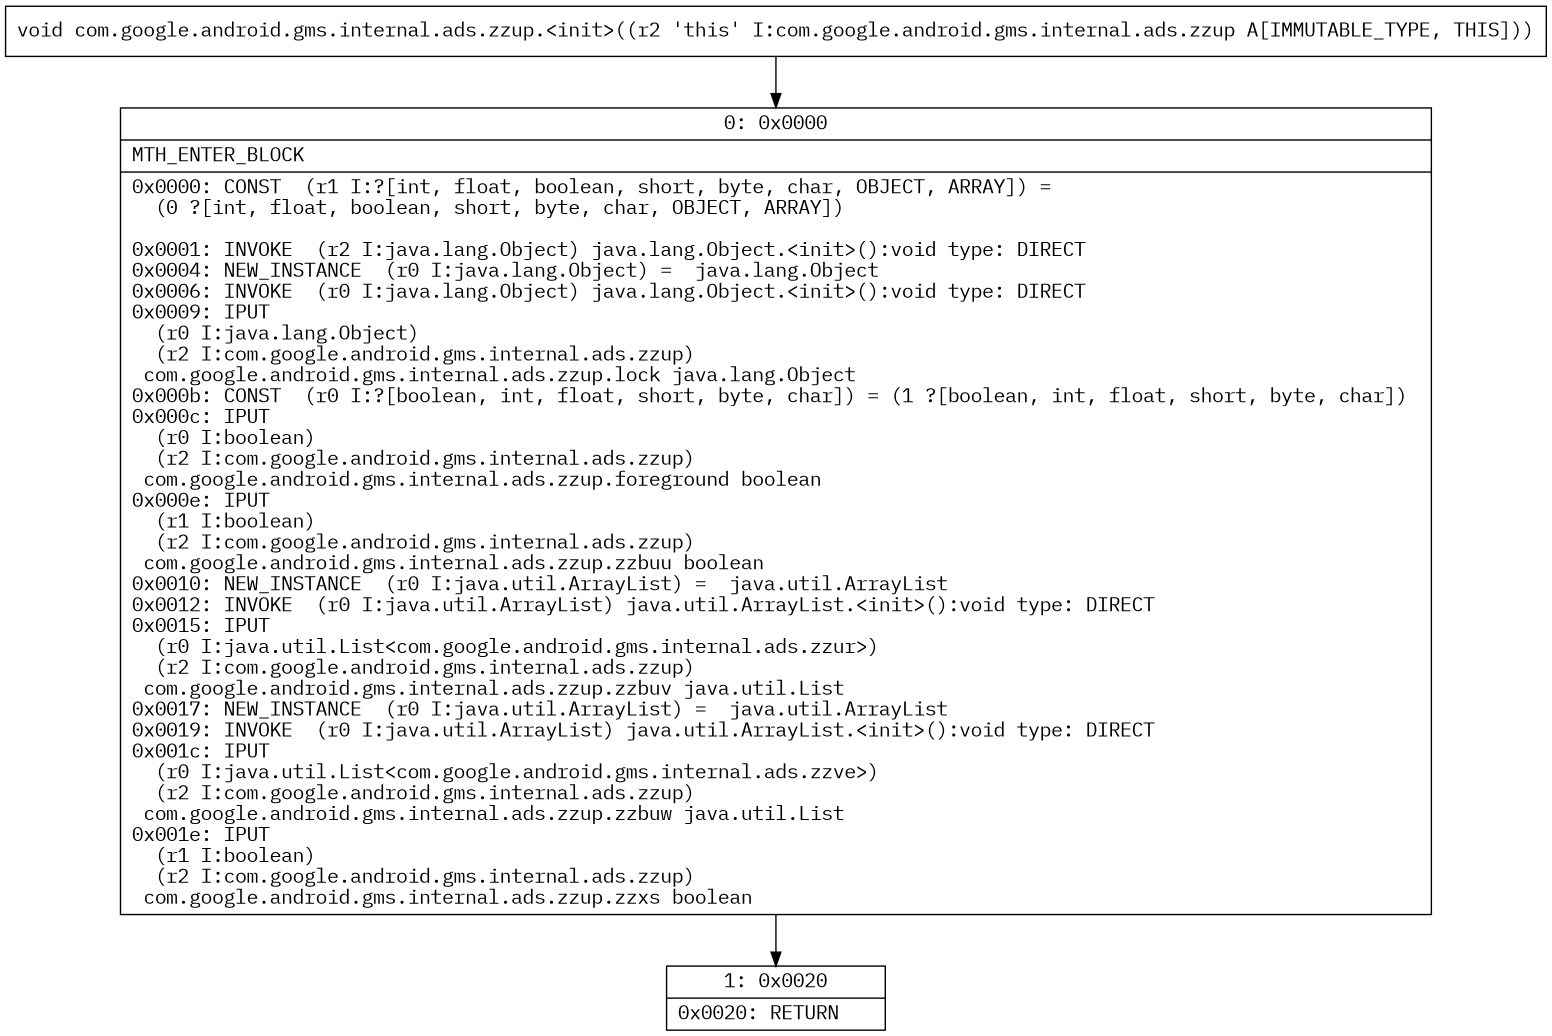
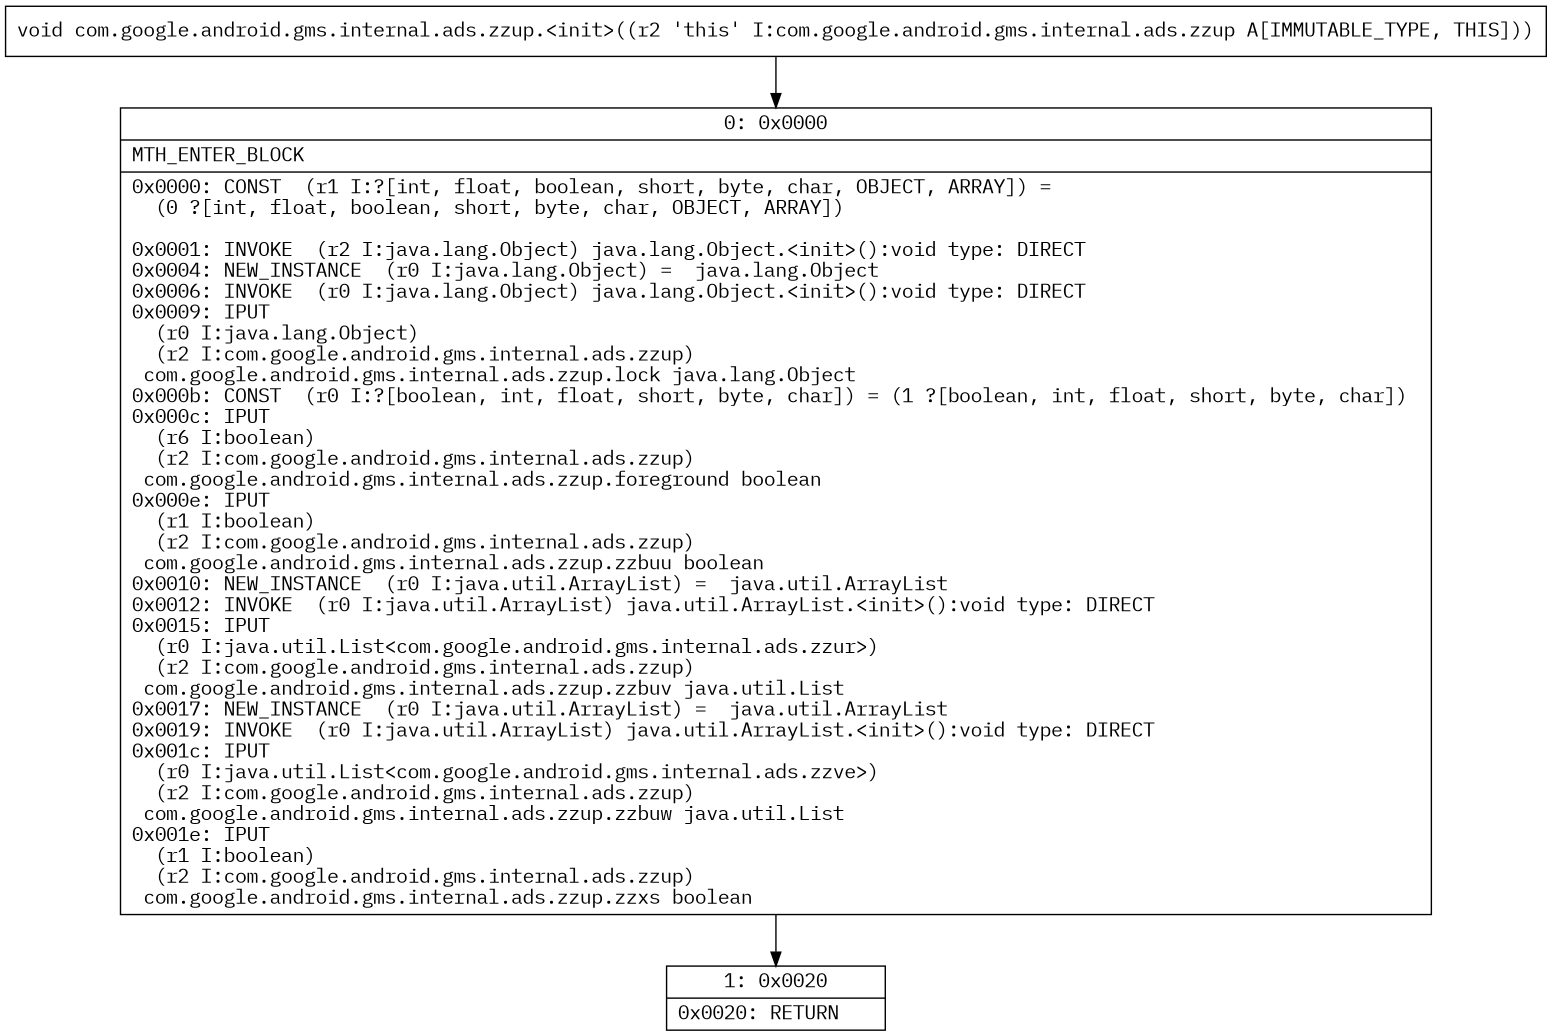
  digraph {
    fontname="IBM Plex Mono"
    node [shape=record fontname="IBM Plex Mono"]
    edge [fontname="IBM Plex Mono"]
-   n1 [label="{0\:\ 0x0000|MTH_ENTER_BLOCK\l|0x0000: CONST  (r1 I:?[int, float, boolean, short, byte, char, OBJECT, ARRAY]) = \l  (0 ?[int, float, boolean, short, byte, char, OBJECT, ARRAY])\l \l0x0001: INVOKE  (r2 I:java.lang.Object) java.lang.Object.\<init\>():void type: DIRECT \l0x0004: NEW_INSTANCE  (r0 I:java.lang.Object) =  java.lang.Object \l0x0006: INVOKE  (r0 I:java.lang.Object) java.lang.Object.\<init\>():void type: DIRECT \l0x0009: IPUT  \l  (r0 I:java.lang.Object)\l  (r2 I:com.google.android.gms.internal.ads.zzup)\l com.google.android.gms.internal.ads.zzup.lock java.lang.Object \l0x000b: CONST  (r0 I:?[boolean, int, float, short, byte, char]) = (1 ?[boolean, int, float, short, byte, char]) \l0x000c: IPUT  \l  (r0 I:boolean)\l  (r2 I:com.google.android.gms.internal.ads.zzup)\l com.google.android.gms.internal.ads.zzup.foreground boolean \l0x000e: IPUT  \l  (r1 I:boolean)\l  (r2 I:com.google.android.gms.internal.ads.zzup)\l com.google.android.gms.internal.ads.zzup.zzbuu boolean \l0x0010: NEW_INSTANCE  (r0 I:java.util.ArrayList) =  java.util.ArrayList \l0x0012: INVOKE  (r0 I:java.util.ArrayList) java.util.ArrayList.\<init\>():void type: DIRECT \l0x0015: IPUT  \l  (r0 I:java.util.List\<com.google.android.gms.internal.ads.zzur\>)\l  (r2 I:com.google.android.gms.internal.ads.zzup)\l com.google.android.gms.internal.ads.zzup.zzbuv java.util.List \l0x0017: NEW_INSTANCE  (r0 I:java.util.ArrayList) =  java.util.ArrayList \l0x0019: INVOKE  (r0 I:java.util.ArrayList) java.util.ArrayList.\<init\>():void type: DIRECT \l0x001c: IPUT  \l  (r0 I:java.util.List\<com.google.android.gms.internal.ads.zzve\>)\l  (r2 I:com.google.android.gms.internal.ads.zzup)\l com.google.android.gms.internal.ads.zzup.zzbuw java.util.List \l0x001e: IPUT  \l  (r1 I:boolean)\l  (r2 I:com.google.android.gms.internal.ads.zzup)\l com.google.android.gms.internal.ads.zzup.zzxs boolean \l}"]
+   n1 [label="{0\:\ 0x0000|MTH_ENTER_BLOCK\l|0x0000: CONST  (r1 I:?[int, float, boolean, short, byte, char, OBJECT, ARRAY]) = \l  (0 ?[int, float, boolean, short, byte, char, OBJECT, ARRAY])\l \l0x0001: INVOKE  (r2 I:java.lang.Object) java.lang.Object.\<init\>():void type: DIRECT \l0x0004: NEW_INSTANCE  (r0 I:java.lang.Object) =  java.lang.Object \l0x0006: INVOKE  (r0 I:java.lang.Object) java.lang.Object.\<init\>():void type: DIRECT \l0x0009: IPUT  \l  (r0 I:java.lang.Object)\l  (r2 I:com.google.android.gms.internal.ads.zzup)\l com.google.android.gms.internal.ads.zzup.lock java.lang.Object \l0x000b: CONST  (r0 I:?[boolean, int, float, short, byte, char]) = (1 ?[boolean, int, float, short, byte, char]) \l0x000c: IPUT  \l  (r6 I:boolean)\l  (r2 I:com.google.android.gms.internal.ads.zzup)\l com.google.android.gms.internal.ads.zzup.foreground boolean \l0x000e: IPUT  \l  (r1 I:boolean)\l  (r2 I:com.google.android.gms.internal.ads.zzup)\l com.google.android.gms.internal.ads.zzup.zzbuu boolean \l0x0010: NEW_INSTANCE  (r0 I:java.util.ArrayList) =  java.util.ArrayList \l0x0012: INVOKE  (r0 I:java.util.ArrayList) java.util.ArrayList.\<init\>():void type: DIRECT \l0x0015: IPUT  \l  (r0 I:java.util.List\<com.google.android.gms.internal.ads.zzur\>)\l  (r2 I:com.google.android.gms.internal.ads.zzup)\l com.google.android.gms.internal.ads.zzup.zzbuv java.util.List \l0x0017: NEW_INSTANCE  (r0 I:java.util.ArrayList) =  java.util.ArrayList \l0x0019: INVOKE  (r0 I:java.util.ArrayList) java.util.ArrayList.\<init\>():void type: DIRECT \l0x001c: IPUT  \l  (r0 I:java.util.List\<com.google.android.gms.internal.ads.zzve\>)\l  (r2 I:com.google.android.gms.internal.ads.zzup)\l com.google.android.gms.internal.ads.zzup.zzbuw java.util.List \l0x001e: IPUT  \l  (r1 I:boolean)\l  (r2 I:com.google.android.gms.internal.ads.zzup)\l com.google.android.gms.internal.ads.zzup.zzxs boolean \l}"]
    n2 [label="{1\:\ 0x0020|0x0020: RETURN   \l}"]
    n3 [label="{void com.google.android.gms.internal.ads.zzup.\<init\>((r2 'this' I:com.google.android.gms.internal.ads.zzup A[IMMUTABLE_TYPE, THIS])) }"]
    n1 -> n2
    n3 -> n1
  }
